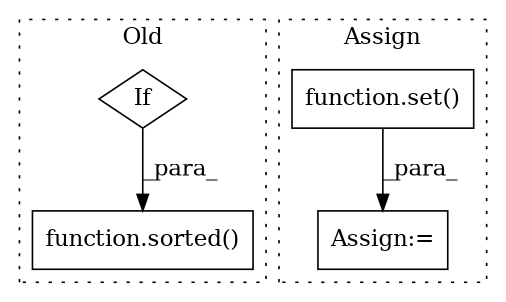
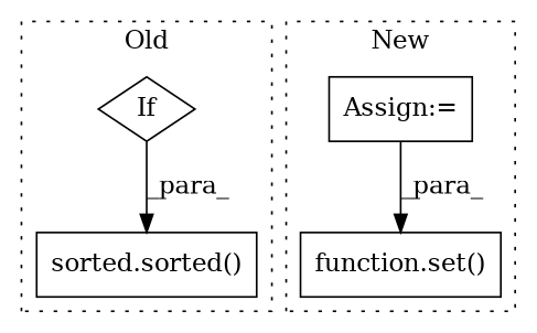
  digraph {
    node [a=75 l=3 shape=box]
-   n1 [l="7,1" label="function.sorted()" s="2151,2168"]
+   n1 [l="7,1" label="sorted.sorted()" s="2151,2168"]
    n2 [a=96 label=If s=1709 shape=diamond]
    n3 [l=5 label="function.set()" s=2651]
    n4 [a=68 label="Assign:=" s=2648]
    subgraph cluster_1 {
      label=Old
      style=dotted
      n1
      n2
    }
    subgraph cluster_2 {
-     label=Assign
+     label=New
      style=dotted
      n3
      n4
    }
    n2 -> n1 [label=_para_]
-   n3 -> n4 [label=_para_]
+   n4 -> n3 [label=_para_]
  }
